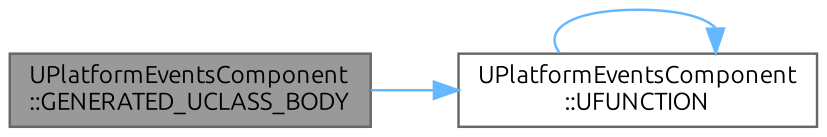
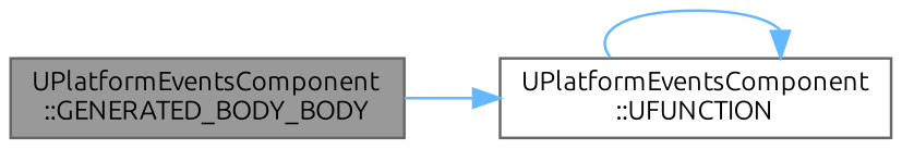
  digraph {
    rankdir=LR
    fontname=Ubuntu
    node [fontname=Ubuntu fontsize=10 shape=box style=filled]
    edge [color=steelblue1 fontname=Ubuntu fontsize=10 labelfontname=Helvetica labelfontsize=10 style=solid]
-   n1 [color=gray40 fillcolor=grey60 fontcolor=black height=0.2 label="UPlatformEventsComponent\l::GENERATED_UCLASS_BODY" width=0.4]
+   n1 [color=gray40 fillcolor=grey60 fontcolor=black height=0.2 label="UPlatformEventsComponent\l::GENERATED_BODY_BODY" width=0.4]
    n2 [color=grey40 fillcolor=white height=0.2 label="UPlatformEventsComponent\l::UFUNCTION" width=0.4]
    n1 -> n2
    n2 -> n2
  }
